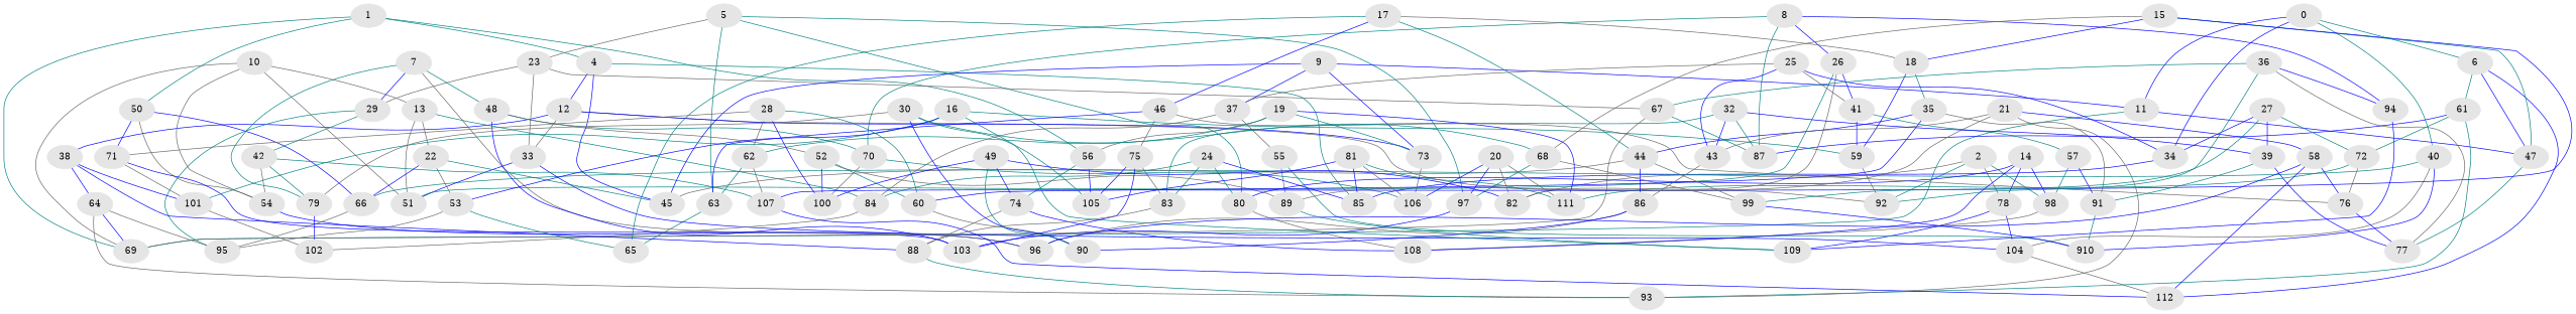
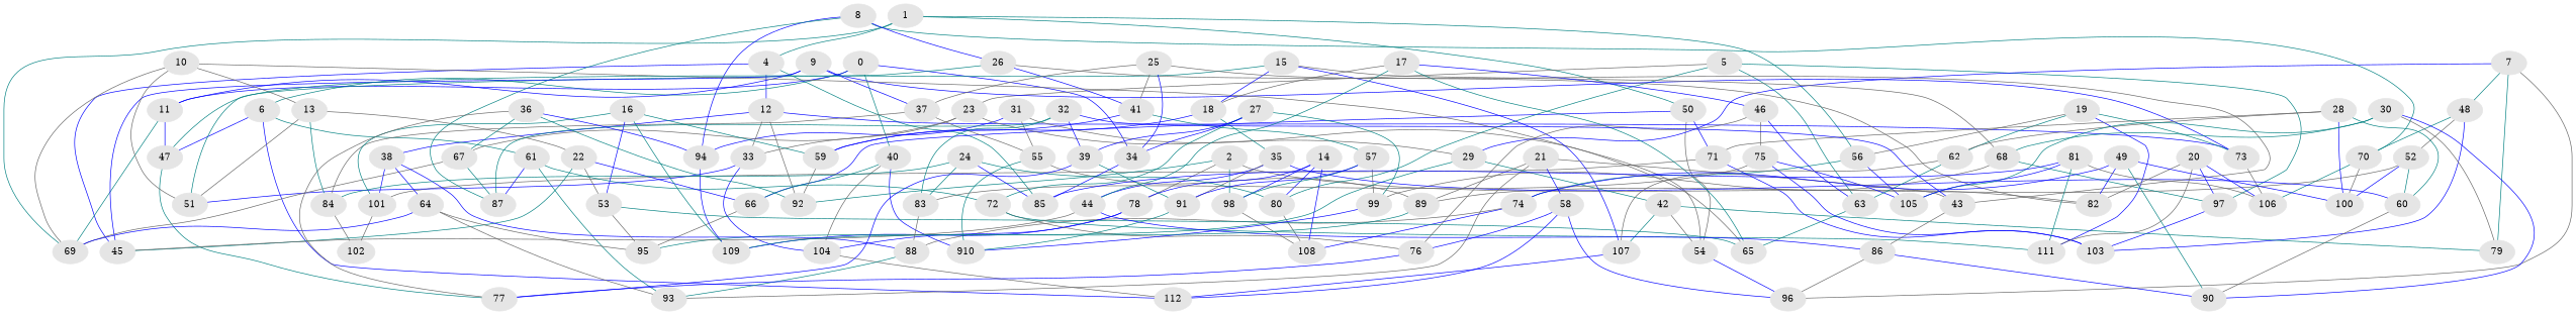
  graph {
    node [color=gray90 style=filled]
    edge [color=blue]
    1
    4
    50
    56
    69
    45
    85
    12
    54
    66
    71
    105
    74
    2
    78
    82
    92
    98
    109
    104
    108
    n22 [label=0]
    6
    11
    34
    40
    47
    61
    112
    n30 [label=910]
+   31
    94
    65
    55
    5
    23
    63
    80
    97
    29
    33
    67
    103
    77
    87
    93
    72
    7
    48
    79
    96
    42
    95
    70
    52
    102
    8
    26
    51
    41
    106
    100
    9
    37
    73
    84
    10
    13
    22
    38
    101
    64
    88
    53
    14
    15
    18
    68
    107
    59
    35
    99
    16
    17
    44
    46
    86
    75
    76
    60
    91
    19
    62
    111
    20
    21
    43
    58
    89
    24
    83
    25
    57
    27
    39
    28
    90
    30
    32
    36
    49
    81
    1 -- 4 [color=teal]
    1 -- 50 [color=teal]
    1 -- 56 [color=teal]
    1 -- 69 [color=teal]
    4 -- 45
    4 -- 85 [color=teal]
    4 -- 12
    50 -- 54 [color=gray40]
    50 -- 66
    50 -- 71
    56 -- 105
    56 -- 74 [color=teal]
    12 -- 92 [color=gray40]
    12 -- 33 [color=gray40]
    12 -- 73
    12 -- 38
    54 -- 96
    66 -- 95 [color=gray40]
    71 -- 103
    71 -- 101 [color=gray40]
    74 -- 108
    74 -- 88 [color=gray40]
    2 -- 78 [color=gray40]
    2 -- 82 [color=gray40]
    2 -- 92 [color=teal]
    2 -- 98 [color=teal]
    78 -- 109
    78 -- 104
    98 -- 108 [color=gray40]
    104 -- 112 [color=gray40]
    n22 -- 6 [color=teal]
    n22 -- 11
    n22 -- 34
    n22 -- 40 [color=teal]
    6 -- 47
    6 -- 61 [color=teal]
    6 -- 112
    11 -- 69 [color=teal]
    11 -- 47
    34 -- 85
    40 -- 66 [color=teal]
    40 -- 104 [color=gray40]
    40 -- n30
    47 -- 77 [color=teal]
    61 -- 87
    61 -- 93 [color=teal]
    61 -- 72 [color=teal]
+   31 -- 94
+   31 -- 65 [color=gray40]
+   31 -- 55 [color=gray40]
    94 -- 109
    55 -- n30 [color=teal]
    55 -- 89 [color=gray40]
    5 -- 23 [color=gray40]
    5 -- 63 [color=teal]
    5 -- 80 [color=teal]
    5 -- 97 [color=teal]
    23 -- 29 [color=gray40]
    23 -- 33 [color=gray40]
    23 -- 67 [color=gray40]
    63 -- 65 [color=teal]
    80 -- 108 [color=gray40]
    97 -- 103
    29 -- 42 [color=teal]
    29 -- 95 [color=teal]
    33 -- 104
    33 -- 51
    67 -- 69 [color=gray40]
    67 -- 87 [color=teal]
    72 -- 76 [color=gray40]
    72 -- 111 [color=teal]
    7 -- 29
    7 -- 48 [color=teal]
    7 -- 79 [color=teal]
    7 -- 96 [color=gray40]
    48 -- 103
    48 -- 70 [color=teal]
    48 -- 52 [color=gray40]
-   79 -- 102
    42 -- 54 [color=gray40]
    42 -- 79 [color=teal]
    42 -- 107 [color=teal]
    70 -- 106 [color=teal]
    70 -- 100 [color=gray40]
    52 -- 100
    52 -- 60 [color=teal]
    52 -- 89 [color=gray40]
    8 -- 94
    8 -- 87 [color=teal]
    8 -- 70 [color=teal]
    8 -- 26
    26 -- 82 [color=gray40]
    26 -- 51 [color=teal]
    26 -- 41
    41 -- 59
    41 -- 57 [color=teal]
    9 -- 45
    9 -- 11
    9 -- 37
    9 -- 73
    37 -- 55 [color=gray40]
    37 -- 84 [color=gray40]
    73 -- 106 [color=gray40]
    84 -- 102 [color=gray40]
    10 -- 69 [color=gray40]
    10 -- 54 [color=gray40]
    10 -- 51 [color=gray40]
    10 -- 13 [color=gray40]
    13 -- 51 [color=gray40]
    13 -- 84 [color=teal]
    13 -- 22 [color=gray40]
    22 -- 45 [color=teal]
    22 -- 66
    22 -- 53 [color=gray40]
    38 -- 101
    38 -- 64
    38 -- 88
    101 -- 102 [color=gray40]
    64 -- 69
    64 -- 93 [color=gray40]
    64 -- 95 [color=gray40]
    88 -- 93 [color=teal]
    53 -- 65 [color=teal]
    53 -- 95 [color=gray40]
    14 -- 78
    14 -- 98
    14 -- 108
    14 -- 80
    15 -- 47 [color=teal]
    15 -- 18
    15 -- 68 [color=gray40]
    15 -- 107
    18 -- 59
    18 -- 35 [color=teal]
    68 -- 97 [color=teal]
    68 -- 99 [color=gray40]
    107 -- 112
    59 -- 92 [color=gray40]
    35 -- 44
    35 -- 60
    35 -- 91 [color=gray40]
    99 -- n30
    16 -- 109 [color=teal]
    16 -- 101 [color=teal]
    16 -- 53
    16 -- 59 [color=teal]
    17 -- 65 [color=teal]
    17 -- 18 [color=gray40]
    17 -- 44 [color=teal]
    17 -- 46
    44 -- 45 [color=gray40]
    44 -- 86
    46 -- 63
    46 -- 75 [color=gray40]
    46 -- 76 [color=gray40]
    86 -- 96 [color=gray40]
    86 -- 90
    75 -- 105
    75 -- 103
    75 -- 83 [color=gray40]
    76 -- 77
    60 -- 90 [color=gray40]
    91 -- n30 [color=teal]
    19 -- 56 [color=gray40]
    19 -- 73 [color=teal]
    19 -- 62 [color=teal]
    19 -- 111
    62 -- 63 [color=teal]
    62 -- 107 [color=gray40]
    20 -- 82 [color=gray40]
    20 -- 97
    20 -- 106
    20 -- 111 [color=gray40]
    21 -- 93 [color=gray40]
    21 -- 43 [color=gray40]
    21 -- 58
    21 -- 89 [color=gray40]
    43 -- 86 [color=gray40]
    58 -- 112
    58 -- 96
    58 -- 76
    89 -- 109 [color=teal]
    24 -- 85
    24 -- 80 [color=teal]
    24 -- 84 [color=teal]
    24 -- 83 [color=teal]
    83 -- 88 [color=gray40]
    25 -- 34
    25 -- 41 [color=gray40]
    25 -- 37 [color=gray40]
-   25 -- 43
+   25 -- 43 [color=gray40]
    57 -- 98 [color=teal]
-   44 -- 99 [color=gray40]
+   57 -- 99 [color=gray40]
    57 -- 91
    27 -- 34
    27 -- 72 [color=teal]
    27 -- 99 [color=teal]
    27 -- 39
    39 -- 77
    39 -- 91 [color=teal]
    28 -- 71 [color=gray40]
    28 -- 100
    28 -- 60 [color=teal]
    28 -- 62 [color=gray40]
    30 -- 105 [color=teal]
    30 -- 79 [color=gray40]
    30 -- 68 [color=teal]
    30 -- 90
    32 -- 87 [color=teal]
    32 -- 43
    32 -- 83 [color=teal]
    32 -- 39
    36 -- 92 [color=teal]
    36 -- 94
    36 -- 67 [color=teal]
    36 -- 77 [color=gray40]
    49 -- 74
    49 -- 82
    49 -- 100
    49 -- 90 [color=teal]
    81 -- 85
    81 -- 105
    81 -- 106 [color=gray40]
    81 -- 111 [color=teal]
  }
